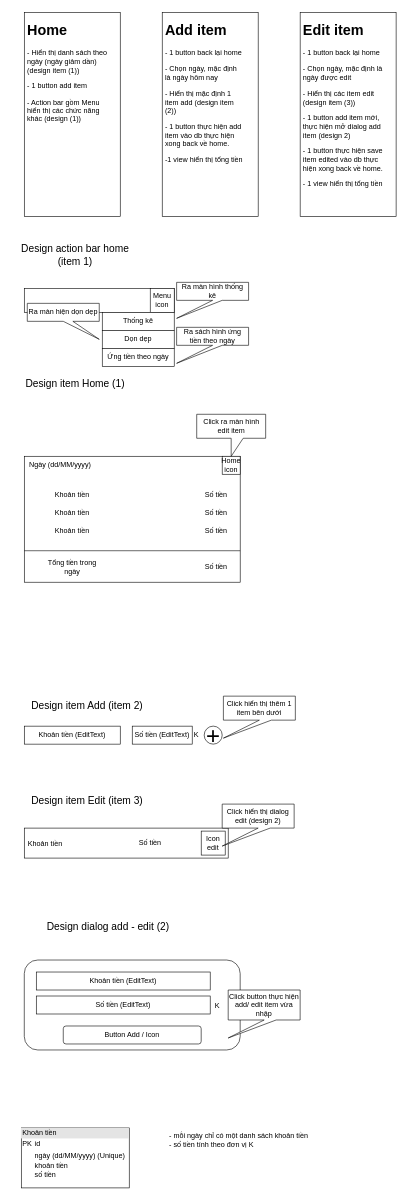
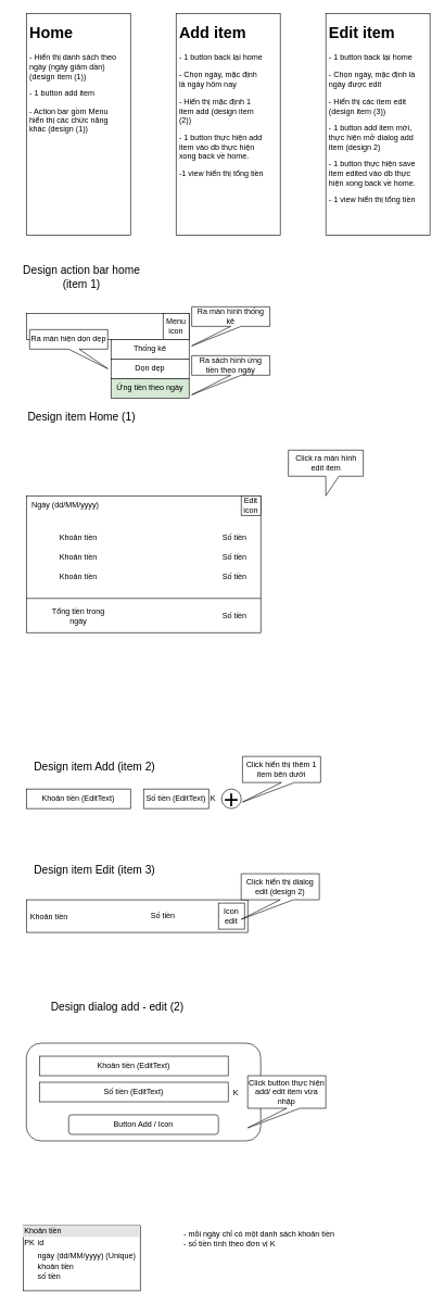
  <mxCell id="0" />
  <mxCell id="1" parent="0" />
  <mxCell id="2" value="" style="rounded=0;whiteSpace=wrap;html=1;" parent="1" vertex="1"><mxGeometry x="40" y="20" width="160" height="340" as="geometry" /></mxCell>
  <mxCell id="3" value="&lt;h1&gt;Home&lt;/h1&gt;&lt;p&gt;- Hiển thị danh sách theo ngày (ngày giảm dần) (design item (1))&lt;/p&gt;&lt;p&gt;- 1 button add item&lt;/p&gt;&lt;p&gt;- Action bar gồm Menu hiển thị các chức năng khác (design (1))&lt;/p&gt;" style="text;html=1;strokeColor=none;fillColor=none;spacing=5;spacingTop=-20;whiteSpace=wrap;overflow=hidden;rounded=0;" parent="1" vertex="1"><mxGeometry x="40" y="30" width="150" height="200" as="geometry" /></mxCell>
  <mxCell id="4" value="" style="rounded=0;whiteSpace=wrap;html=1;" parent="1" vertex="1"><mxGeometry x="270" y="20" width="160" height="340" as="geometry" /></mxCell>
  <mxCell id="5" value="&lt;h1&gt;Add item&lt;/h1&gt;&lt;p&gt;- 1 button back lại home&lt;/p&gt;&lt;p&gt;- Chọn ngày, mặc định là ngày hôm nay&lt;/p&gt;&lt;p&gt;- Hiển thị mặc định 1 item add (design item (2))&lt;/p&gt;&lt;p&gt;- 1 button thực hiện add item vào db thực hiện xong back về home.&lt;/p&gt;&lt;p&gt;-1 view hiển thị tổng tiền&lt;/p&gt;" style="text;html=1;strokeColor=none;fillColor=none;spacing=5;spacingTop=-20;whiteSpace=wrap;overflow=hidden;rounded=0;" parent="1" vertex="1"><mxGeometry x="270" y="30" width="140" height="260" as="geometry" /></mxCell>
  <mxCell id="6" value="" style="rounded=0;whiteSpace=wrap;html=1;" parent="1" vertex="1"><mxGeometry x="500" y="20" width="160" height="340" as="geometry" /></mxCell>
  <mxCell id="7" value="&lt;h1 style=&quot;border-color: var(--border-color);&quot;&gt;Edit item&lt;/h1&gt;&lt;h1&gt;&lt;p style=&quot;border-color: var(--border-color); font-size: 12px; font-weight: 400;&quot;&gt;- 1 button back lại home&lt;/p&gt;&lt;p style=&quot;border-color: var(--border-color); font-size: 12px; font-weight: 400;&quot;&gt;- Chọn ngày, mặc định là ngày được edit&lt;/p&gt;&lt;p style=&quot;border-color: var(--border-color); font-size: 12px; font-weight: 400;&quot;&gt;- Hiển thị các item edit (design item (3))&lt;/p&gt;&lt;p style=&quot;border-color: var(--border-color); font-size: 12px; font-weight: 400;&quot;&gt;- 1 button add item mới, thực hiện mở dialog add item (design 2)&lt;/p&gt;&lt;p style=&quot;border-color: var(--border-color); font-size: 12px; font-weight: 400;&quot;&gt;- 1 button thực hiện save item edited vào db thực hiện xong back về home.&lt;/p&gt;&lt;p style=&quot;border-color: var(--border-color); font-size: 12px; font-weight: 400;&quot;&gt;- 1 view hiển thị tổng tiền&lt;/p&gt;&lt;/h1&gt;" style="text;html=1;strokeColor=none;fillColor=none;spacing=5;spacingTop=-20;whiteSpace=wrap;overflow=hidden;rounded=0;" parent="1" vertex="1"><mxGeometry x="500" y="30" width="150" height="300" as="geometry" /></mxCell>
  <mxCell id="8" value="&lt;font style=&quot;font-size: 17px;&quot;&gt;Design action bar home (item 1)&lt;/font&gt;" style="text;html=1;strokeColor=none;fillColor=none;align=center;verticalAlign=middle;whiteSpace=wrap;rounded=0;" parent="1" vertex="1"><mxGeometry x="20" y="410" width="210" height="30" as="geometry" /></mxCell>
  <mxCell id="9" value="" style="rounded=0;whiteSpace=wrap;html=1;" parent="1" vertex="1"><mxGeometry x="40" y="480" width="250" height="40" as="geometry" /></mxCell>
  <mxCell id="10" value="" style="edgeStyle=orthogonalEdgeStyle;rounded=0;orthogonalLoop=1;jettySize=auto;html=1;dashed=1;" parent="1" source="11" target="13" edge="1"><mxGeometry relative="1" as="geometry" /></mxCell>
  <mxCell id="11" value="Menu icon" style="whiteSpace=wrap;html=1;aspect=fixed;" parent="1" vertex="1"><mxGeometry x="250" y="480" width="40" height="40" as="geometry" /></mxCell>
  <mxCell id="12" value="Thống kê" style="rounded=0;whiteSpace=wrap;html=1;" parent="1" vertex="1"><mxGeometry x="170" y="520" width="120" height="30" as="geometry" /></mxCell>
  <mxCell id="13" value="Dọn dẹp" style="rounded=0;whiteSpace=wrap;html=1;" parent="1" vertex="1"><mxGeometry x="170" y="550" width="120" height="30" as="geometry" /></mxCell>
- <mxCell id="14" value="Ứng tiền theo ngày" style="rounded=0;whiteSpace=wrap;html=1;" parent="1" vertex="1"><mxGeometry x="170" y="580" width="120" height="30" as="geometry" /></mxCell>
+ <mxCell id="14" value="Ứng tiền theo ngày" style="rounded=0;whiteSpace=wrap;html=1;fillColor=#d5e8d4;" parent="1" vertex="1"><mxGeometry x="170" y="580" width="120" height="30" as="geometry" /></mxCell>
  <mxCell id="15" value="&lt;font style=&quot;font-size: 17px;&quot;&gt;Design item Home (1)&lt;/font&gt;" style="text;html=1;strokeColor=none;fillColor=none;align=center;verticalAlign=middle;whiteSpace=wrap;rounded=0;" parent="1" vertex="1"><mxGeometry x="20" y="625" width="210" height="30" as="geometry" /></mxCell>
  <mxCell id="16" value="" style="rounded=0;whiteSpace=wrap;html=1;" parent="1" vertex="1"><mxGeometry x="40" y="760" width="360" height="210" as="geometry" /></mxCell>
  <mxCell id="17" value="Ngày (dd/MM/yyyy)" style="text;html=1;strokeColor=none;fillColor=none;align=center;verticalAlign=middle;whiteSpace=wrap;rounded=0;" parent="1" vertex="1"><mxGeometry x="40" y="760" width="120" height="30" as="geometry" /></mxCell>
- <mxCell id="18" value="Home icon" style="whiteSpace=wrap;html=1;aspect=fixed;" parent="1" vertex="1"><mxGeometry x="370" y="760" width="30" height="30" as="geometry" /></mxCell>
+ <mxCell id="18" value="Edit icon" style="whiteSpace=wrap;html=1;aspect=fixed;" parent="1" vertex="1"><mxGeometry x="370" y="760" width="30" height="30" as="geometry" /></mxCell>
  <mxCell id="19" value="Khoản tiền" style="text;html=1;strokeColor=none;fillColor=none;align=center;verticalAlign=middle;whiteSpace=wrap;rounded=0;" parent="1" vertex="1"><mxGeometry x="80" y="810" width="80" height="30" as="geometry" /></mxCell>
  <mxCell id="20" value="Số tiền" style="text;html=1;strokeColor=none;fillColor=none;align=center;verticalAlign=middle;whiteSpace=wrap;rounded=0;" parent="1" vertex="1"><mxGeometry x="320" y="810" width="80" height="30" as="geometry" /></mxCell>
  <mxCell id="21" value="Khoản tiền" style="text;html=1;strokeColor=none;fillColor=none;align=center;verticalAlign=middle;whiteSpace=wrap;rounded=0;" parent="1" vertex="1"><mxGeometry x="80" y="840" width="80" height="30" as="geometry" /></mxCell>
  <mxCell id="22" value="Số tiền" style="text;html=1;strokeColor=none;fillColor=none;align=center;verticalAlign=middle;whiteSpace=wrap;rounded=0;" parent="1" vertex="1"><mxGeometry x="320" y="840" width="80" height="30" as="geometry" /></mxCell>
  <mxCell id="23" value="Khoản tiền" style="text;html=1;strokeColor=none;fillColor=none;align=center;verticalAlign=middle;whiteSpace=wrap;rounded=0;" parent="1" vertex="1"><mxGeometry x="80" y="870" width="80" height="30" as="geometry" /></mxCell>
  <mxCell id="24" value="Số tiền" style="text;html=1;strokeColor=none;fillColor=none;align=center;verticalAlign=middle;whiteSpace=wrap;rounded=0;" parent="1" vertex="1"><mxGeometry x="320" y="870" width="80" height="30" as="geometry" /></mxCell>
  <mxCell id="25" value="" style="endArrow=none;html=1;rounded=0;entryX=1;entryY=0.75;entryDx=0;entryDy=0;exitX=0;exitY=0.75;exitDx=0;exitDy=0;" parent="1" source="16" target="16" edge="1"><mxGeometry width="50" height="50" relative="1" as="geometry"><mxPoint x="390" y="1030" as="sourcePoint" /><mxPoint x="440" y="980" as="targetPoint" /></mxGeometry></mxCell>
  <mxCell id="26" value="Số tiền" style="text;html=1;strokeColor=none;fillColor=none;align=center;verticalAlign=middle;whiteSpace=wrap;rounded=0;" parent="1" vertex="1"><mxGeometry x="320" y="930" width="80" height="30" as="geometry" /></mxCell>
  <mxCell id="27" value="Tổng tiền trong ngày" style="text;html=1;strokeColor=none;fillColor=none;align=center;verticalAlign=middle;whiteSpace=wrap;rounded=0;" parent="1" vertex="1"><mxGeometry x="65" y="930" width="110" height="30" as="geometry" /></mxCell>
- <mxCell id="28" value="Click ra màn hình edit item" style="shape=callout;whiteSpace=wrap;html=1;perimeter=calloutPerimeter;" parent="1" vertex="1"><mxGeometry x="327.5" y="690" width="115" height="70" as="geometry" /></mxCell>
+ <mxCell id="28" value="Click ra màn hình edit item" style="shape=callout;whiteSpace=wrap;html=1;perimeter=calloutPerimeter;" parent="1" vertex="1"><mxGeometry x="442.5" y="690" width="115" height="70" as="geometry" /></mxCell>
  <mxCell id="29" value="Ra màn hình thống kê" style="shape=callout;whiteSpace=wrap;html=1;perimeter=calloutPerimeter;position2=0;base=16;" parent="1" vertex="1"><mxGeometry x="294" y="470" width="120" height="60" as="geometry" /></mxCell>
  <mxCell id="30" value="Ra màn hiện dọn dẹp" style="shape=callout;whiteSpace=wrap;html=1;perimeter=calloutPerimeter;position2=1;base=16;" parent="1" vertex="1"><mxGeometry x="45" y="505" width="120" height="60" as="geometry" /></mxCell>
  <mxCell id="31" value="Ra sách hình ứng tiền theo ngày" style="shape=callout;whiteSpace=wrap;html=1;perimeter=calloutPerimeter;position2=0;base=16;" parent="1" vertex="1"><mxGeometry x="294" y="545" width="120" height="60" as="geometry" /></mxCell>
  <mxCell id="32" value="&lt;font style=&quot;font-size: 17px;&quot;&gt;Design item Add (item 2)&lt;/font&gt;" style="text;html=1;strokeColor=none;fillColor=none;align=center;verticalAlign=middle;whiteSpace=wrap;rounded=0;" parent="1" vertex="1"><mxGeometry x="40" y="1162" width="210" height="30" as="geometry" /></mxCell>
  <mxCell id="33" value="Khoản tiền (EditText)" style="rounded=0;whiteSpace=wrap;html=1;" parent="1" vertex="1"><mxGeometry x="40" y="1210" width="160" height="30" as="geometry" /></mxCell>
  <mxCell id="34" value="Số tiền (EditText)" style="rounded=0;whiteSpace=wrap;html=1;" parent="1" vertex="1"><mxGeometry x="220" y="1210" width="100" height="30" as="geometry" /></mxCell>
  <mxCell id="35" value="K" style="text;html=1;strokeColor=none;fillColor=none;align=center;verticalAlign=middle;whiteSpace=wrap;rounded=0;" parent="1" vertex="1"><mxGeometry x="322" y="1210" width="10" height="30" as="geometry" /></mxCell>
  <mxCell id="36" value="&lt;font style=&quot;font-size: 40px;&quot;&gt;+&lt;/font&gt;" style="ellipse;whiteSpace=wrap;html=1;aspect=fixed;" parent="1" vertex="1"><mxGeometry x="340" y="1210" width="30" height="30" as="geometry" /></mxCell>
  <mxCell id="37" value="&lt;font style=&quot;font-size: 17px;&quot;&gt;Design item Edit (item 3)&lt;/font&gt;" style="text;html=1;strokeColor=none;fillColor=none;align=center;verticalAlign=middle;whiteSpace=wrap;rounded=0;" parent="1" vertex="1"><mxGeometry x="40" y="1320" width="210" height="30" as="geometry" /></mxCell>
  <mxCell id="38" value="" style="rounded=0;whiteSpace=wrap;html=1;" parent="1" vertex="1"><mxGeometry x="40" y="1380" width="340" height="50" as="geometry" /></mxCell>
  <mxCell id="39" value="Khoản tiền" style="text;html=1;strokeColor=none;fillColor=none;align=center;verticalAlign=middle;whiteSpace=wrap;rounded=0;" parent="1" vertex="1"><mxGeometry x="45" y="1391" width="60" height="30" as="geometry" /></mxCell>
  <mxCell id="40" value="Số tiền" style="text;html=1;strokeColor=none;fillColor=none;align=center;verticalAlign=middle;whiteSpace=wrap;rounded=0;" parent="1" vertex="1"><mxGeometry x="220" y="1390" width="60" height="30" as="geometry" /></mxCell>
  <mxCell id="41" value="Icon edit" style="whiteSpace=wrap;html=1;aspect=fixed;" parent="1" vertex="1"><mxGeometry x="335" y="1385" width="40" height="40" as="geometry" /></mxCell>
  <mxCell id="42" value="Click hiển thị thêm 1 item bên dưới" style="shape=callout;whiteSpace=wrap;html=1;perimeter=calloutPerimeter;position2=0;" parent="1" vertex="1"><mxGeometry x="372" y="1160" width="120" height="70" as="geometry" /></mxCell>
  <mxCell id="43" value="Click hiển thị dialog edit (design 2)" style="shape=callout;whiteSpace=wrap;html=1;perimeter=calloutPerimeter;position2=0;" parent="1" vertex="1"><mxGeometry x="370" y="1340" width="120" height="70" as="geometry" /></mxCell>
  <mxCell id="44" value="&lt;font style=&quot;font-size: 17px;&quot;&gt;Design dialog add - edit (2)&lt;/font&gt;" style="text;html=1;strokeColor=none;fillColor=none;align=center;verticalAlign=middle;whiteSpace=wrap;rounded=0;" parent="1" vertex="1"><mxGeometry x="40" y="1530" width="280" height="30" as="geometry" /></mxCell>
  <mxCell id="45" value="" style="rounded=1;whiteSpace=wrap;html=1;" parent="1" vertex="1"><mxGeometry x="40" y="1600" width="360" height="150" as="geometry" /></mxCell>
  <mxCell id="46" value="Khoản tiền (EditText)" style="rounded=0;whiteSpace=wrap;html=1;" parent="1" vertex="1"><mxGeometry x="60" y="1620" width="290" height="30" as="geometry" /></mxCell>
  <mxCell id="47" value="Số tiền (EditText)" style="rounded=0;whiteSpace=wrap;html=1;" parent="1" vertex="1"><mxGeometry x="60" y="1660" width="290" height="30" as="geometry" /></mxCell>
  <mxCell id="48" value="K" style="text;html=1;strokeColor=none;fillColor=none;align=center;verticalAlign=middle;whiteSpace=wrap;rounded=0;" parent="1" vertex="1"><mxGeometry x="352" y="1661" width="20" height="30" as="geometry" /></mxCell>
  <mxCell id="49" value="Button Add / Icon" style="rounded=1;whiteSpace=wrap;html=1;" parent="1" vertex="1"><mxGeometry x="105" y="1710" width="230" height="30" as="geometry" /></mxCell>
  <mxCell id="50" value="Click button thực hiện add/ edit item vừa nhập" style="shape=callout;whiteSpace=wrap;html=1;perimeter=calloutPerimeter;position2=0;" parent="1" vertex="1"><mxGeometry x="380" y="1650" width="120" height="80" as="geometry" /></mxCell>
  <mxCell id="51" value="&lt;div style=&quot;box-sizing:border-box;width:100%;background:#e4e4e4;padding:2px;&quot;&gt;Khoản tiền&lt;/div&gt;&lt;table style=&quot;width:100%;font-size:1em;&quot; cellpadding=&quot;2&quot; cellspacing=&quot;0&quot;&gt;&lt;tbody&gt;&lt;tr&gt;&lt;td&gt;PK&lt;/td&gt;&lt;td&gt;id&amp;nbsp;&lt;/td&gt;&lt;/tr&gt;&lt;tr&gt;&lt;td&gt;&lt;br&gt;&lt;/td&gt;&lt;td&gt;ngày (dd/MM/yyyy) (Unique)&lt;/td&gt;&lt;/tr&gt;&lt;tr&gt;&lt;td&gt;&lt;/td&gt;&lt;td&gt;khoản tiền&lt;br&gt;số tiền&lt;br&gt;&lt;br&gt;&lt;/td&gt;&lt;/tr&gt;&lt;/tbody&gt;&lt;/table&gt;" style="verticalAlign=top;align=left;overflow=fill;html=1;whiteSpace=wrap;" vertex="1" parent="1"><mxGeometry x="35" y="1880" width="180" height="100" as="geometry" /></mxCell>
  <mxCell id="52" value="&lt;div style=&quot;text-align: left;&quot;&gt;&lt;br&gt;&lt;/div&gt;" style="text;html=1;align=center;verticalAlign=middle;resizable=0;points=[];autosize=1;strokeColor=none;fillColor=none;" vertex="1" parent="1"><mxGeometry x="600" y="1898" width="20" height="30" as="geometry" /></mxCell>
  <mxCell id="53" value="- mỗi ngày chỉ có một danh sách khoản tiền&lt;br&gt;- số tiền tính theo đơn vị K" style="text;html=1;align=left;verticalAlign=middle;resizable=0;points=[];autosize=1;strokeColor=none;fillColor=none;" vertex="1" parent="1"><mxGeometry x="280" y="1880" width="250" height="40" as="geometry" /></mxCell>
